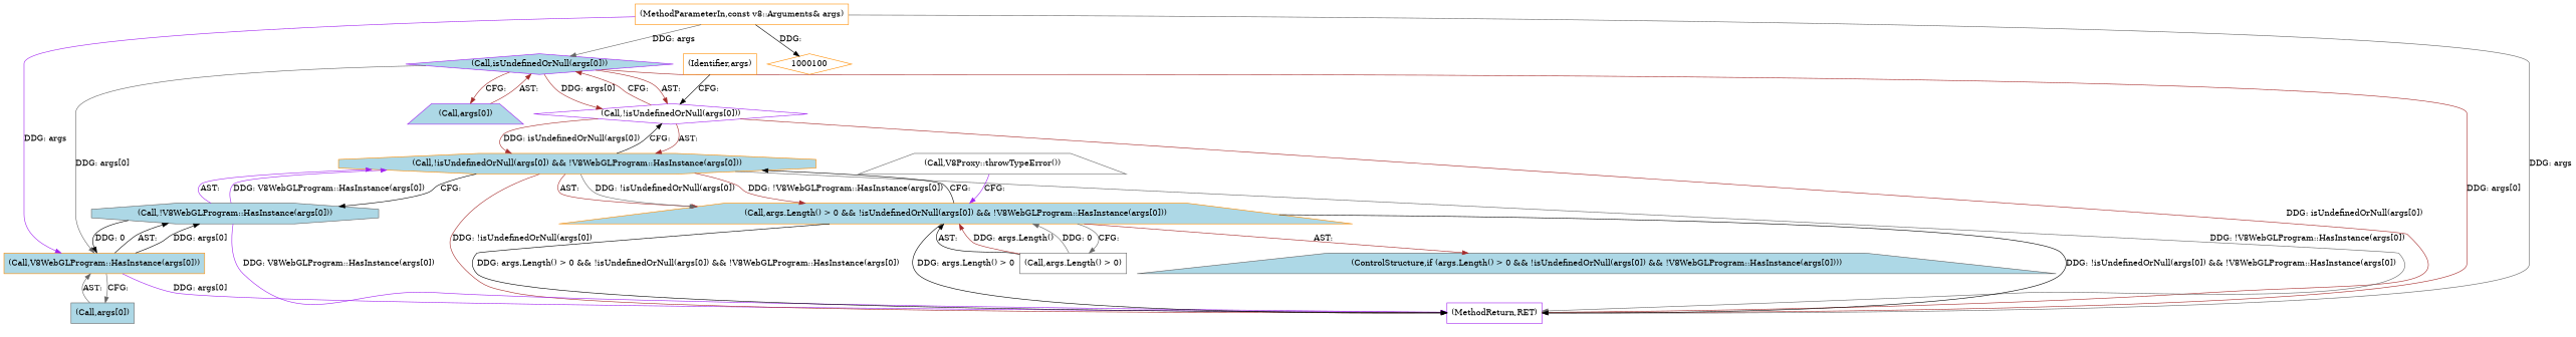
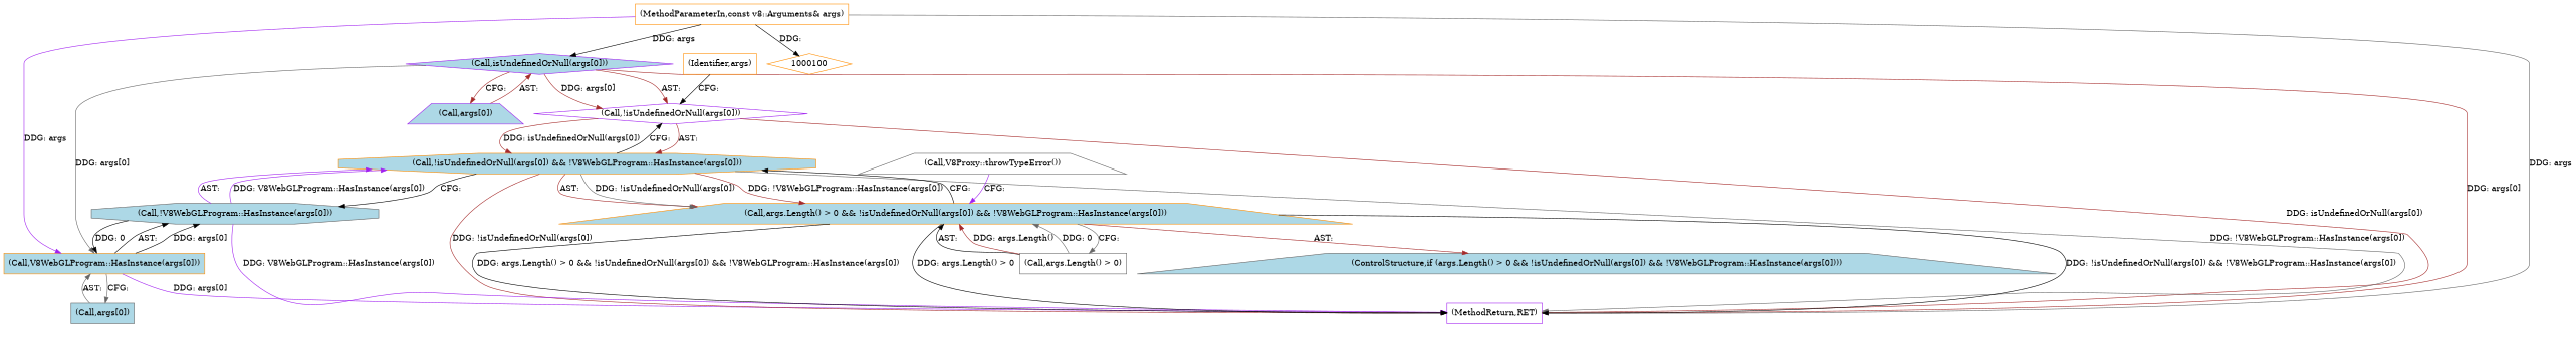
  digraph {
    node [color=darkorange fillcolor=lightblue shape=box style=filled]
    edge [color=brown]
    n1 [color=purple label="(Call,isUndefinedOrNull(args[0]))" shape=diamond]
    n2 [color=purple fillcolor=white label="(Call,!isUndefinedOrNull(args[0]))" shape=diamond]
    n3 [label="(Call,V8WebGLProgram::HasInstance(args[0]))"]
    n4 [color=purple fillcolor=white label="(MethodReturn,RET)"]
    n5 [color=purple label="(Call,args[0])" shape=trapezium]
    n6 [label="(Call,!isUndefinedOrNull(args[0]) && !V8WebGLProgram::HasInstance(args[0]))" shape=octagon]
    n7 [color=gray40 label="(Call,!V8WebGLProgram::HasInstance(args[0]))" shape=octagon]
    n8 [color=gray40 label="(Call,args[0])"]
    n9 [fillcolor=white label="(MethodParameterIn,const v8::Arguments& args)"]
    1000100 [fillcolor=white shape=diamond]
    n11 [label="(Call,args.Length() > 0 && !isUndefinedOrNull(args[0]) && !V8WebGLProgram::HasInstance(args[0]))" shape=trapezium]
    n12 [color=gray40 label="(ControlStructure,if (args.Length() > 0 && !isUndefinedOrNull(args[0]) && !V8WebGLProgram::HasInstance(args[0])))" shape=trapezium]
    n13 [color=gray40 fillcolor=white label="(Call,args.Length() > 0)"]
    n14 [fillcolor=white label="(Identifier,args)"]
    n15 [color=gray40 fillcolor=white label="(Call,V8Proxy::throwTypeError())" shape=trapezium]
    n1 -> n2 [label="AST: "]
    n1 -> n2 [label="DDG: args[0]"]
    n1 -> n3 [color=gray40 label="DDG: args[0]"]
    n1 -> n4 [label="DDG: args[0]"]
    n1 -> n5 [label="CFG: "]
-   n2 -> n1 [label="CFG: "]
    n2 -> n4 [label="DDG: isUndefinedOrNull(args[0])"]
    n2 -> n6 [label="AST: "]
    n2 -> n6 [label="DDG: isUndefinedOrNull(args[0])"]
    n3 -> n4 [color=purple label="DDG: args[0]"]
    n3 -> n7 [color=black label="AST: "]
    n3 -> n7 [color=black label="DDG: args[0]"]
    n3 -> n8 [color=gray40 label="CFG: "]
    n5 -> n1 [label="AST: "]
    n6 -> n2 [color=black label="CFG: "]
    n6 -> n4 [label="DDG: !isUndefinedOrNull(args[0])"]
    n6 -> n4 [color=gray40 label="DDG: !V8WebGLProgram::HasInstance(args[0])"]
    n6 -> n7 [color=black label="CFG: "]
    n6 -> n11 [label="AST: "]
    n6 -> n11 [color=gray40 label="DDG: !isUndefinedOrNull(args[0])"]
    n6 -> n11 [label="DDG: !V8WebGLProgram::HasInstance(args[0])"]
    n7 -> n3 [color=black label="DDG: 0"]
    n7 -> n4 [color=purple label="DDG: V8WebGLProgram::HasInstance(args[0])"]
    n7 -> n6 [color=purple label="AST: "]
    n7 -> n6 [color=purple label="DDG: V8WebGLProgram::HasInstance(args[0])"]
    n8 -> n3 [color=gray40 label="AST: "]
-   n9 -> n1 [color=gray40 label="DDG: args"]
+   n9 -> n1 [color=black label="DDG: args"]
    n9 -> n3 [color=purple label="DDG: args"]
    n9 -> n4 [color=gray40 label="DDG: args"]
    n9 -> 1000100 [color=black label="DDG: "]
    n11 -> n4 [color=black label="DDG: !isUndefinedOrNull(args[0]) && !V8WebGLProgram::HasInstance(args[0])"]
    n11 -> n4 [color=black label="DDG: args.Length() > 0 && !isUndefinedOrNull(args[0]) && !V8WebGLProgram::HasInstance(args[0])"]
    n11 -> n4 [color=black label="DDG: args.Length() > 0"]
    n11 -> n6 [color=black label="CFG: "]
    n11 -> n12 [label="AST: "]
    n11 -> n13 [color=gray40 label="CFG: "]
    n13 -> n11 [color=black label="AST: "]
    n13 -> n11 [label="DDG: args.Length()"]
    n13 -> n11 [color=gray40 label="DDG: 0"]
    n14 -> n2 [color=black label="CFG: "]
    n15 -> n11 [color=purple label="CFG: "]
  }
